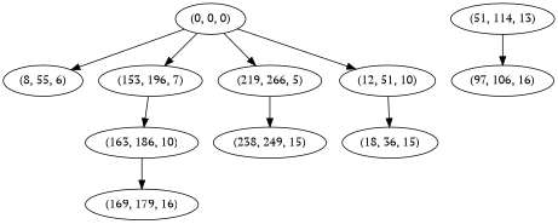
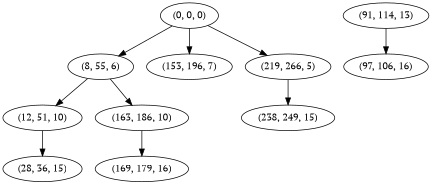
  digraph {
    fontname="PT Serif"
    node [fontname="PT Serif"]
    edge [fontname="PT Serif"]
    "(0, 0, 0)"
    "(8, 55, 6)"
    "(153, 196, 7)"
    "(219, 266, 5)"
    n5 [label="(12, 51, 10)"]
    "(163, 186, 10)"
    "(238, 249, 15)"
-   "(28, 36, 15)" [label="(18, 36, 15)"]
-   "(91, 114, 13)" [label="(51, 114, 13)"]
+   "(28, 36, 15)"
+   "(91, 114, 13)"
    "(97, 106, 16)"
    "(169, 179, 16)"
    "(0, 0, 0)" -> "(8, 55, 6)"
    "(0, 0, 0)" -> "(153, 196, 7)"
    "(0, 0, 0)" -> "(219, 266, 5)"
-   "(0, 0, 0)" -> n5
-   "(153, 196, 7)" -> "(163, 186, 10)"
+   "(8, 55, 6)" -> n5
+   "(8, 55, 6)" -> "(163, 186, 10)"
    "(219, 266, 5)" -> "(238, 249, 15)"
    n5 -> "(28, 36, 15)"
    "(163, 186, 10)" -> "(169, 179, 16)"
    "(91, 114, 13)" -> "(97, 106, 16)"
  }
